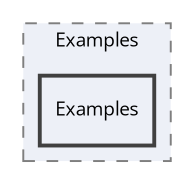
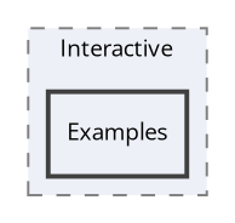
  digraph {
    compound=true
    fontname="Open Sans"
    n1 [color=grey25 fillcolor="#edf0f7" fontname="Open Sans" fontsize=10 label=Examples shape=box style="filled,bold,"]
    subgraph cluster_1 {
      bgcolor="#edf0f7"
      fontsize=10
-     label=Examples
+     label=Interactive
      pencolor=grey50
      style="filled,dashed,"
      n1
    }
  }
